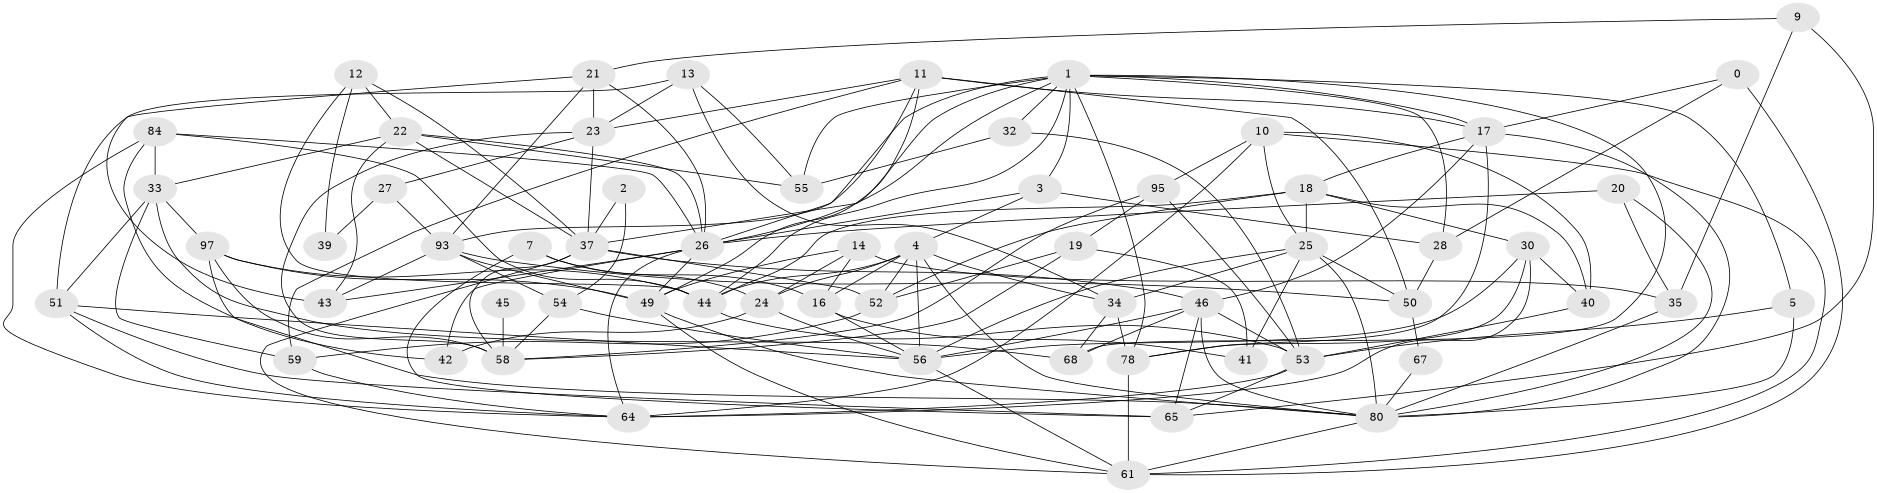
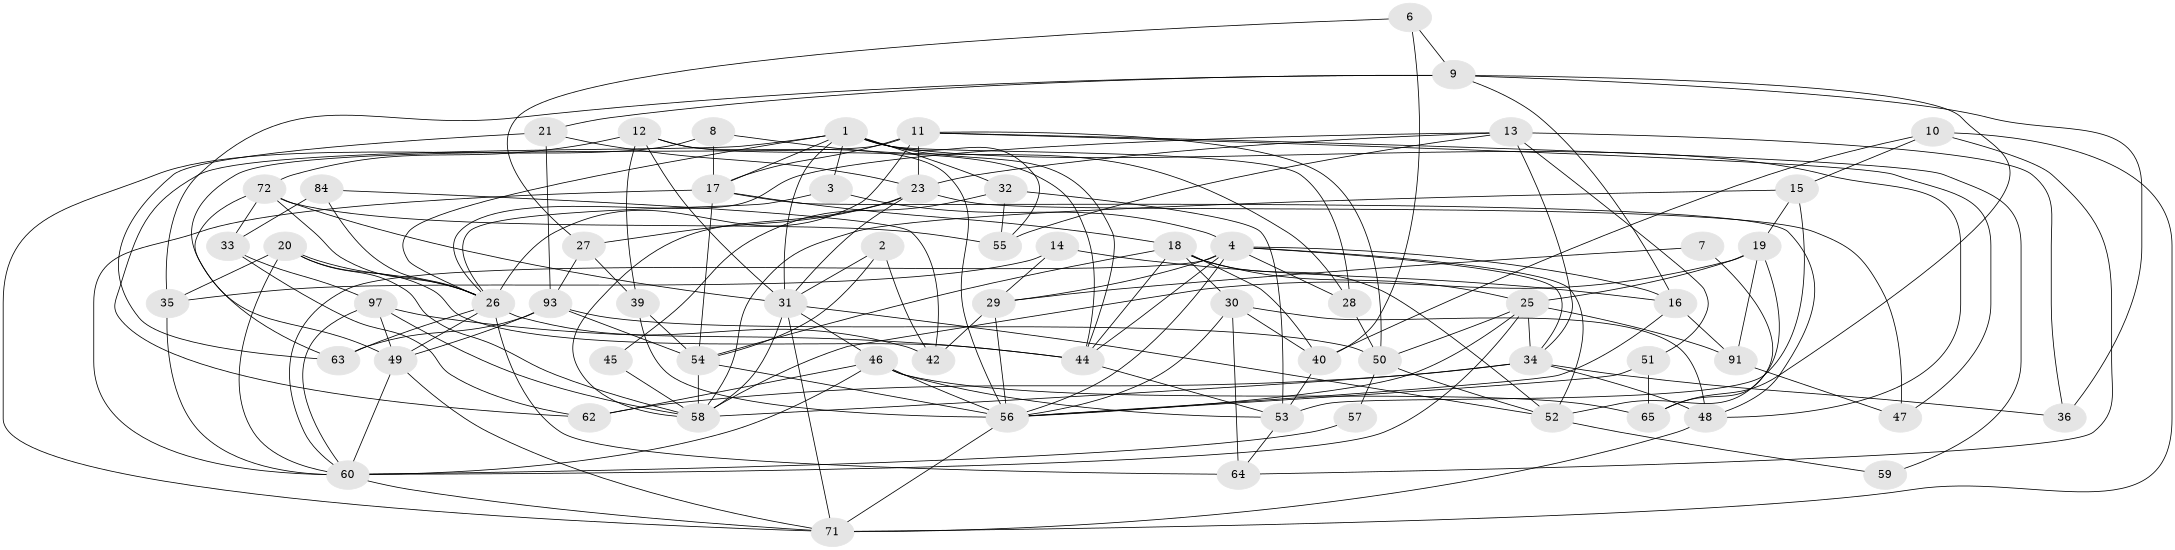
  graph {
    node [color=gray90 style=filled]
    edge [weight=1.0]
    1
    3
-   5
    17
    26
    28
-   31 [label=37]
+   31
    32
    n9 [label=93]
    44
-   48 [label=78]
+   48
    55
-   62 [label=68]
+   62
    4
-   60 [label=80]
+   60
    53
    18
    46
    42
    64
    49
-   63 [label=43]
+   63
    50
    52
-   61
+   61 [label=71]
    58
    45
    54
    2
    56
    16
-   29 [label=24]
+   29
    34
-   41
+   41 [label=91]
+   36
    59
    65
+   6
    9
    27
    40
    21
    35
    39
    7
-   8 [label=0]
+   8
    23
    10
-   15 [label=95]
+   15
    19
    11
-   57 [label=67]
+   47
+   57
    12
-   22
+   22 [label=72]
    33
    13
    51
    14
    25
    30
    20
    n63 [label=97]
    n64 [label=84]
    1 -- 3
-   1 -- 5
    1 -- 17
    1 -- 26
    1 -- 28
    1 -- 31
    1 -- 32
-   1 -- n9
    1 -- 44
    1 -- 48
    1 -- 55
    1 -- 62
    3 -- 26 [weight=2.0]
-   3 -- 28
+   4 -- 28
    3 -- 4 [weight=2.0]
-   5 -- 60
-   5 -- 53
    17 -- 48
    17 -- 60
    17 -- 18
-   17 -- 46
+   17 -- 54
    26 -- 42
    26 -- 64
    26 -- 49
    26 -- 63
    28 -- 50
    31 -- 46
    31 -- 52
    31 -- 61
    31 -- 58 [weight=2.0]
    32 -- 55 [weight=2.0]
    32 -- 53
+   32 -- 45
    n9 -- 49
    n9 -- 63
    n9 -- 50
    n9 -- 54
    44 -- 53
    48 -- 61
    4 -- 44
    4 -- 60
    4 -- 52
    4 -- 56
    4 -- 16
    4 -- 29
    4 -- 34 [weight=2.0]
    60 -- 61
    53 -- 64
-   53 -- 65
    18 -- 44 [weight=2.0]
    18 -- 52
+   18 -- 54
    18 -- 40
    18 -- 25
    18 -- 30
    46 -- 62
    46 -- 60
    46 -- 53
    46 -- 56
    46 -- 65
    49 -- 60
    49 -- 61
+   50 -- 52
    50 -- 57
    52 -- 59
    45 -- 58 [weight=2.0]
    54 -- 58
    54 -- 56
    2 -- 31
+   2 -- 42
    2 -- 54
    56 -- 61
    16 -- 56
    16 -- 41
    29 -- 42
    29 -- 56
    34 -- 48
    34 -- 62
-   59 -- 64
-   7 -- 16
+   34 -- 58
+   34 -- 36
+   41 -- 47
+   6 -- 9
+   6 -- 27
+   6 -- 40
+   9 -- 16
+   9 -- 36
    9 -- 65
    9 -- 21
    9 -- 35 [weight=2.0]
    27 -- n9
    27 -- 39
    40 -- 53
    21 -- n9
    21 -- 63
    21 -- 23
    35 -- 60 [weight=2.0]
+   39 -- 54
+   39 -- 56
    7 -- 29
    7 -- 65
    8 -- 17
    8 -- 28
    8 -- 61
    23 -- 31
    23 -- 58
    23 -- 27
+   23 -- 47
    10 -- 64
    10 -- 61
    10 -- 40
    10 -- 15
    15 -- 53
    15 -- 58
    15 -- 19
    19 -- 52
    19 -- 58
    19 -- 41
-   10 -- 25
+   19 -- 25
    11 -- 17
    11 -- 26
    11 -- 49
    11 -- 50
    11 -- 59
    11 -- 23
+   11 -- 47
    57 -- 60
    12 -- 31
    12 -- 44
+   12 -- 56
    12 -- 39
    12 -- 22
    22 -- 26
    22 -- 31
    22 -- 55
    22 -- 63
    22 -- 33
    33 -- 62
-   33 -- 59 [weight=2.0]
-   33 -- 51
    33 -- n63
-   21 -- 26
+   13 -- 26
    13 -- 55
    13 -- 34
+   13 -- 36
    13 -- 23
    13 -- 51
-   51 -- 64
    51 -- 56
    51 -- 65
-   14 -- 49
    14 -- 16
    14 -- 29
    14 -- 35
    25 -- 60 [weight=2.0]
    25 -- 50
    25 -- 56
    25 -- 34
    25 -- 41
    30 -- 48
    30 -- 64 [weight=2.0]
    30 -- 56
    30 -- 40
    20 -- 26
-   n64 -- 44
+   20 -- 44
    20 -- 60
+   20 -- 58
    20 -- 35
    n63 -- 44
    n63 -- 60
    n63 -- 49 [weight=2.0]
    n63 -- 58
    n64 -- 26
    n64 -- 42
-   n64 -- 64
    n64 -- 33
  }
